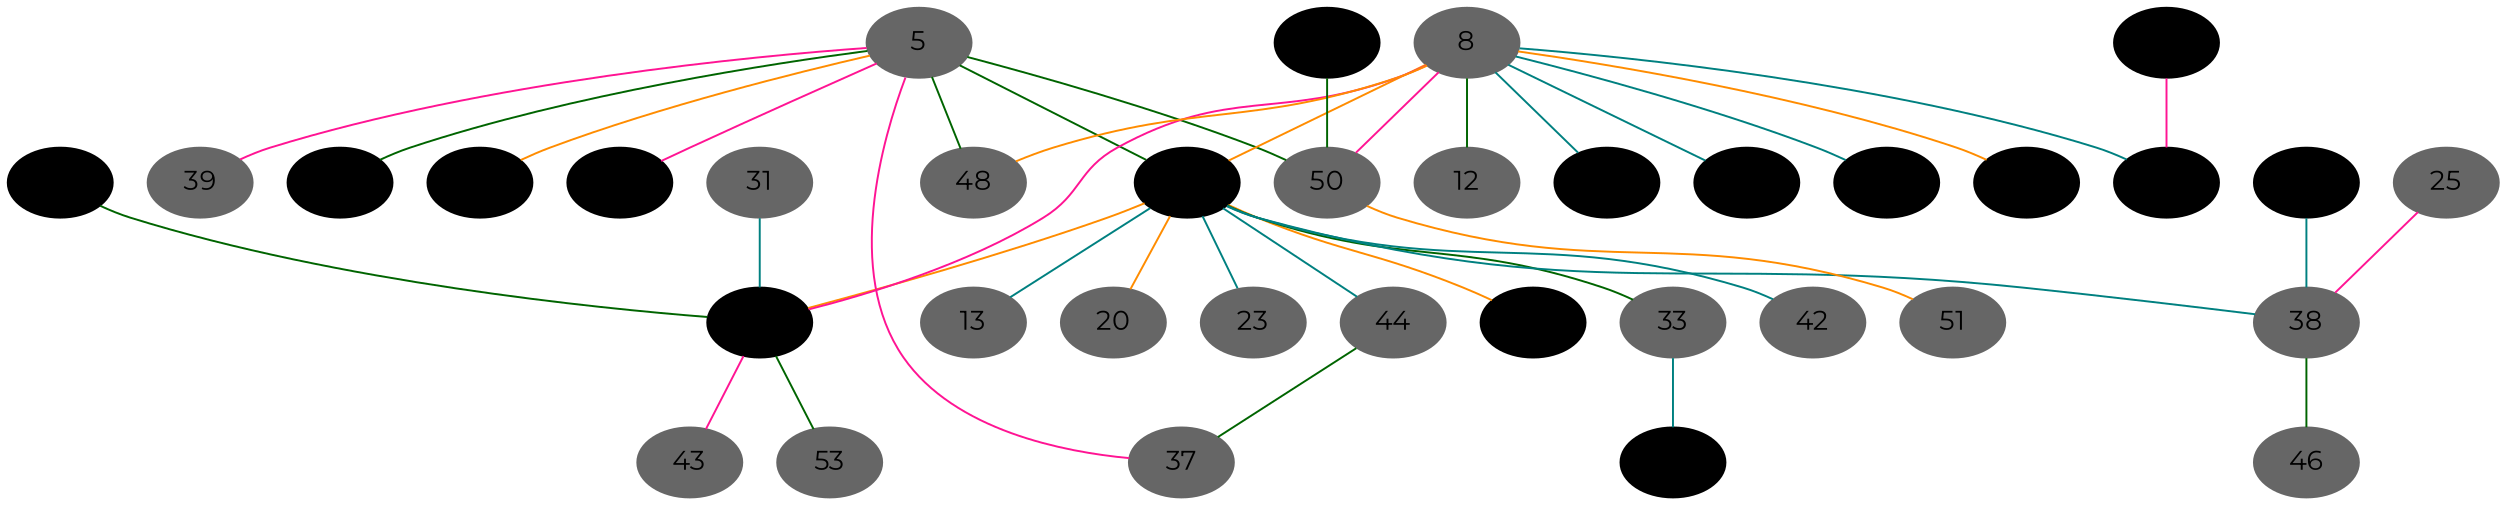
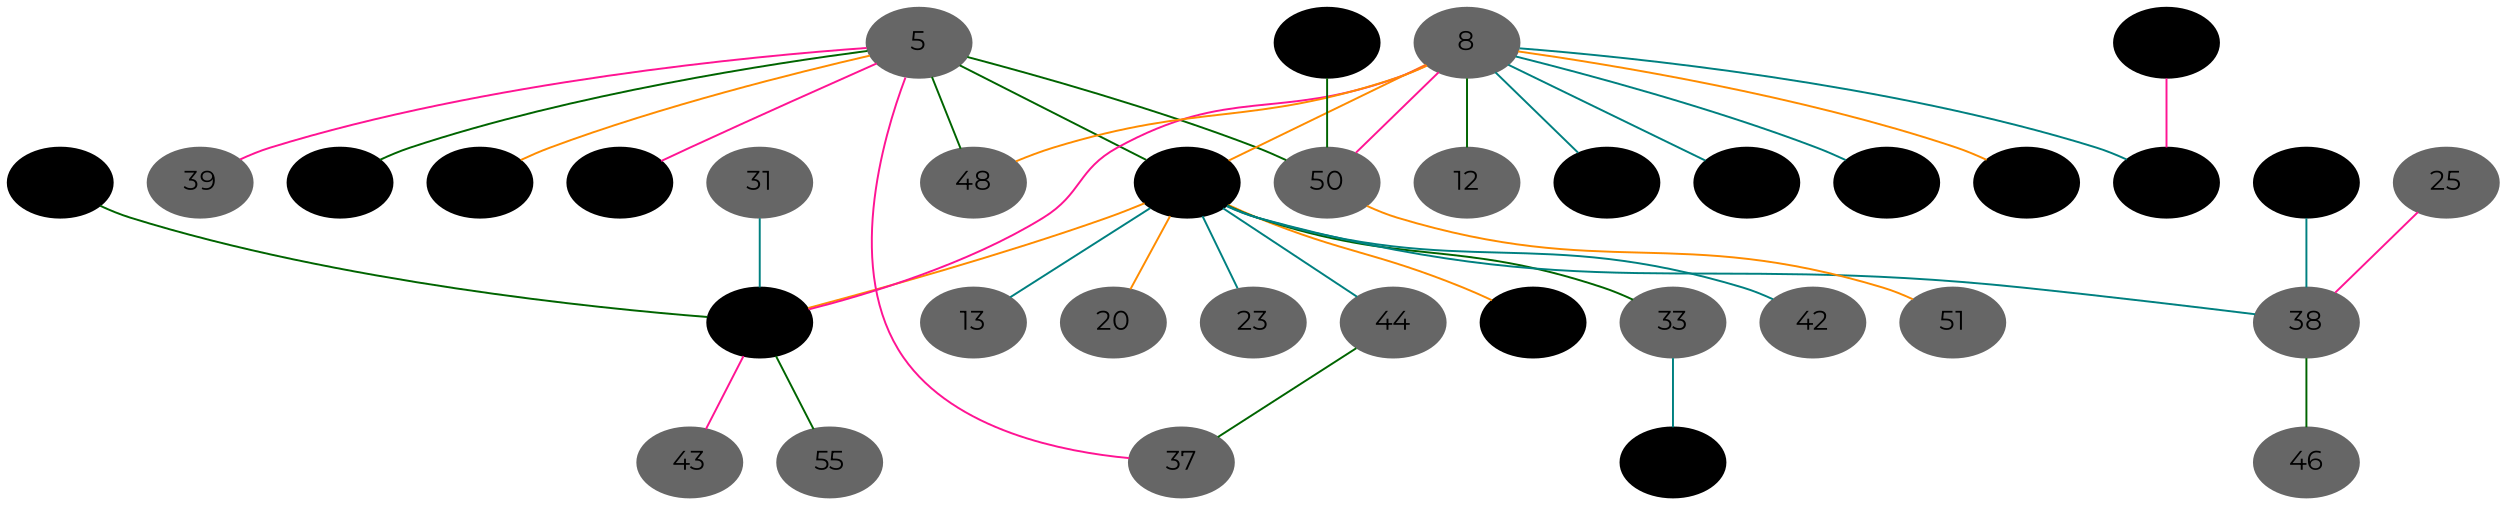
  graph {
    fontname=Montserrat
    node [color=gray40 fontname=Montserrat style=filled]
    edge [color=teal fontname=Montserrat]
    10 [color=black super="+9+7"]
    41 [color=black super="+17+27"]
    13
    20
    23
    26 [color=black]
    33 [super="+15+29"]
    38 [super="+4"]
    42
    44
    5
    11 [color=black]
    28 [color=black]
    37
    39
    48 [super="+16"]
    50 [super="+47"]
    52 [color=black]
    51
    8 [super="+1"]
    12
    18 [color=black]
    32 [color=black]
    36 [color=black]
    40 [color=black super="+21+22"]
    45 [color=black]
    43
-   53
+   53 [label=55]
    34 [color=black]
    46
    24 [color=black]
    25
    30 [color=black]
    31
    35 [color=black]
    49 [color=black]
    10 -- 41 [color=darkorange]
    10 -- 13
    10 -- 20 [color=darkorange]
    10 -- 23
    10 -- 26 [color=darkorange]
    10 -- 33 [color=darkgreen]
    10 -- 38
    10 -- 42
    10 -- 44
    41 -- 43 [color=deeppink]
    41 -- 53 [color=darkgreen]
    33 -- 34
    38 -- 46 [color=darkgreen]
    44 -- 37 [color=darkgreen]
    5 -- 10 [color=darkgreen weight=3]
    5 -- 11 [color=darkorange]
    5 -- 28 [color=deeppink]
    5 -- 37 [color=deeppink]
    5 -- 39 [color=deeppink]
    5 -- 48 [color=darkgreen]
    5 -- 50 [color=darkgreen]
    5 -- 52 [color=darkgreen]
    50 -- 51 [color=darkorange]
    8 -- 10 [color=darkorange weight=4]
    8 -- 41 [color=deeppink]
    8 -- 48 [color=darkorange]
    8 -- 50 [color=deeppink weight=2]
    8 -- 12 [color=darkgreen]
    8 -- 18
    8 -- 32 [weight=2]
    8 -- 36 [weight=2]
    8 -- 40
    8 -- 45 [color=darkorange]
    24 -- 38
    25 -- 38 [color=deeppink]
    30 -- 40 [color=deeppink]
    31 -- 41
    35 -- 41 [color=darkgreen]
    49 -- 50 [color=darkgreen]
  }
